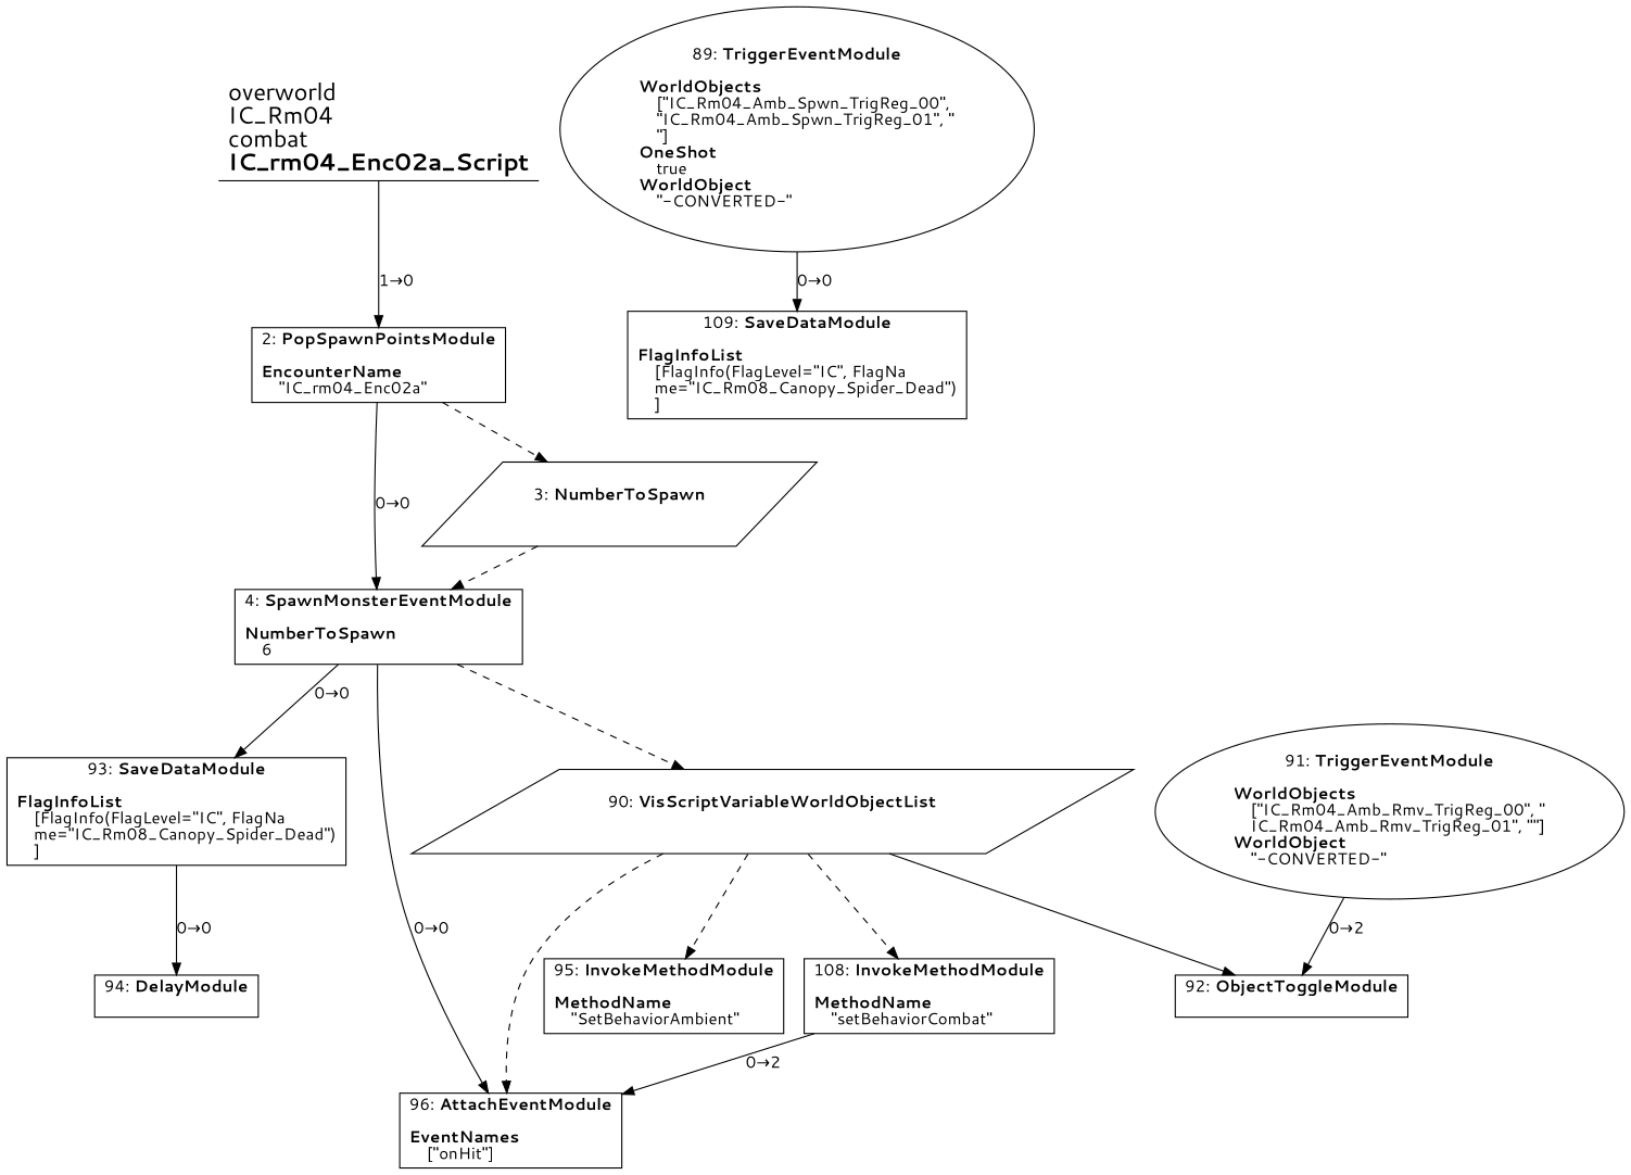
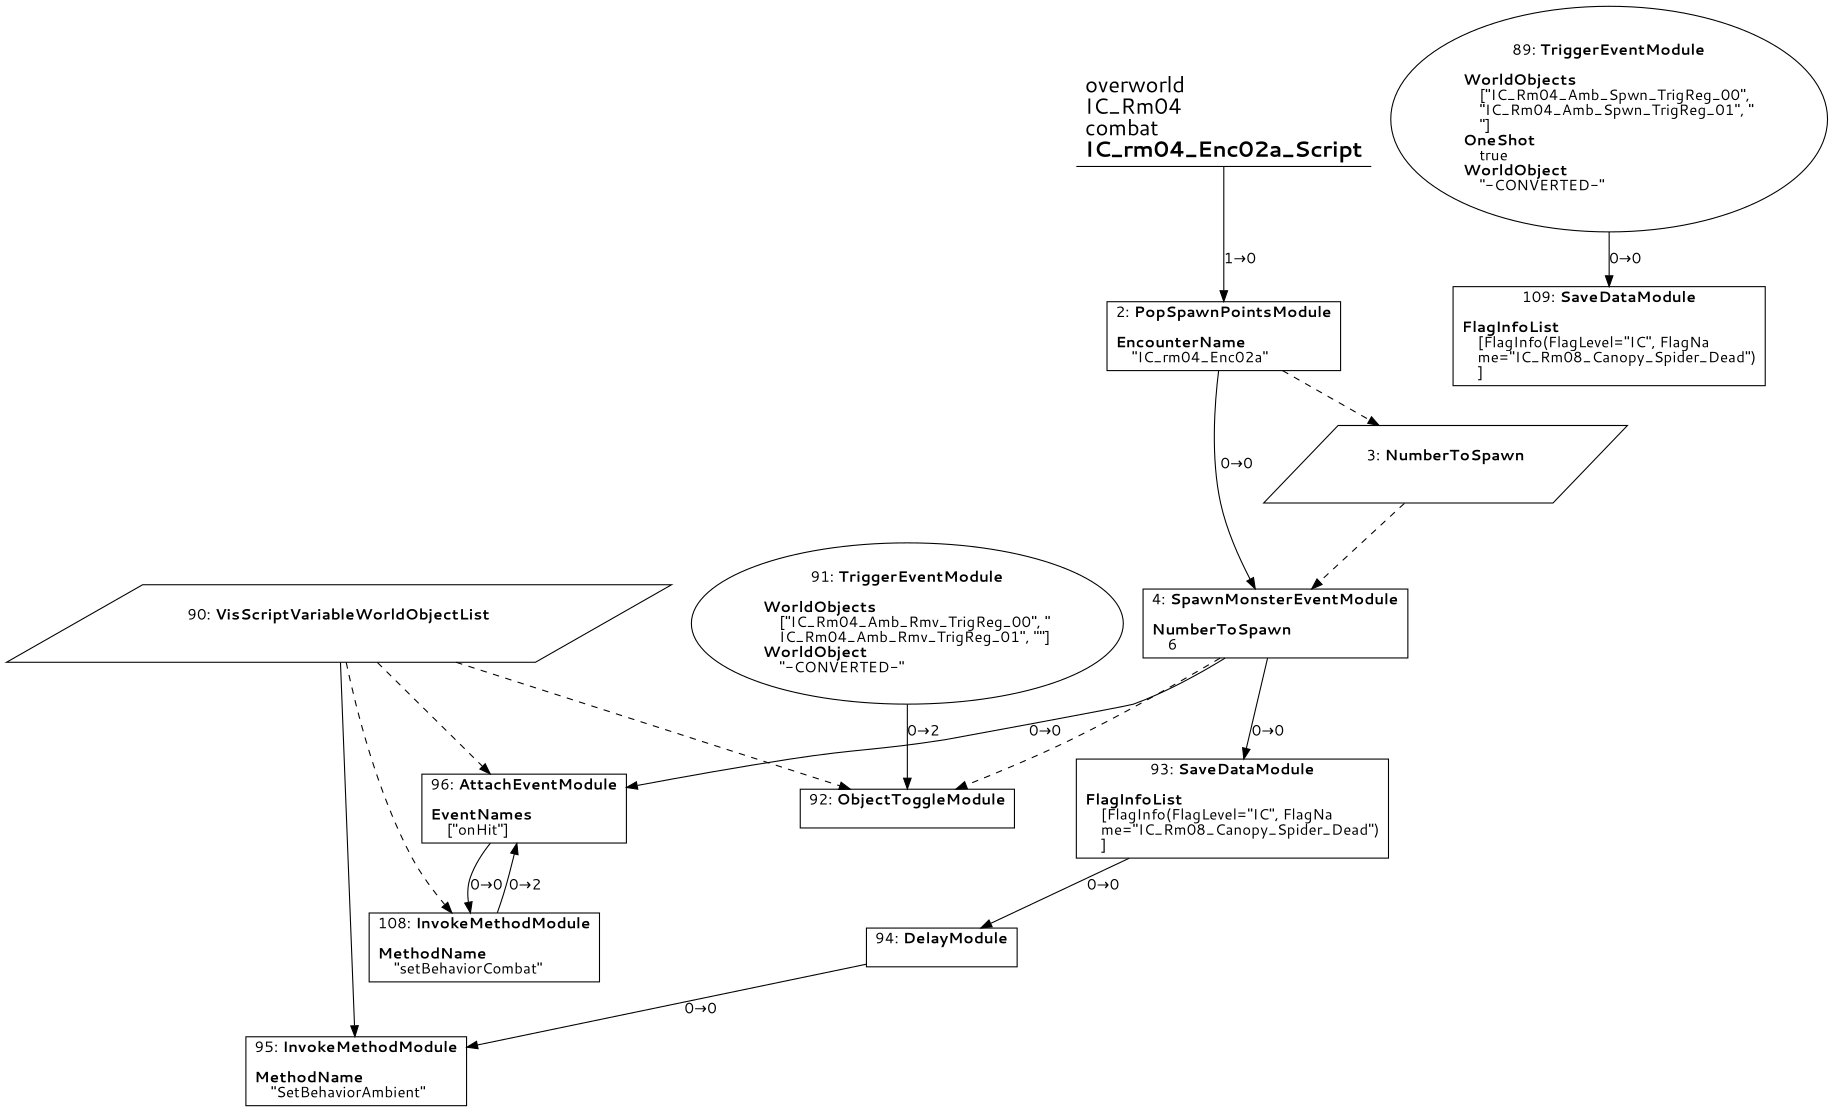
  digraph {
    fontname="Segoe UI"
    splines=spline
    node [fontname="Segoe UI" shape=box]
    edge [fontname="Segoe UI"]
    n1 [label=<2: <b>PopSpawnPointsModule</b><br/><br/><b>EncounterName</b><br align="left"/>    &quot;IC_rm04_Enc02a&quot;<br align="left"/>>]
    n2 [label=<4: <b>SpawnMonsterEventModule</b><br/><br/><b>NumberToSpawn</b><br align="left"/>    6<br align="left"/>>]
    n3 [label=<3: <b>NumberToSpawn</b><br/><br/>> shape=parallelogram]
    n4 [label=<93: <b>SaveDataModule</b><br/><br/><b>FlagInfoList</b><br align="left"/>    [FlagInfo(FlagLevel=&quot;IC&quot;, FlagNa<br align="left"/>    me=&quot;IC_Rm08_Canopy_Spider_Dead&quot;)<br align="left"/>    ]<br align="left"/>>]
    n5 [label=<96: <b>AttachEventModule</b><br/><br/><b>EventNames</b><br align="left"/>    [&quot;onHit&quot;]<br align="left"/>>]
    n6 [label=<90: <b>VisScriptVariableWorldObjectList</b><br/><br/>> shape=parallelogram]
    n7 [label=<94: <b>DelayModule</b><br/><br/>>]
    n8 [label=<108: <b>InvokeMethodModule</b><br/><br/><b>MethodName</b><br align="left"/>    &quot;setBehaviorCombat&quot;<br align="left"/>>]
    n9 [label=<92: <b>ObjectToggleModule</b><br/><br/>>]
    n10 [label=<95: <b>InvokeMethodModule</b><br/><br/><b>MethodName</b><br align="left"/>    &quot;SetBehaviorAmbient&quot;<br align="left"/>>]
    n11 [label=<89: <b>TriggerEventModule</b><br/><br/><b>WorldObjects</b><br align="left"/>    [&quot;IC_Rm04_Amb_Spwn_TrigReg_00&quot;, <br align="left"/>    &quot;IC_Rm04_Amb_Spwn_TrigReg_01&quot;, &quot;<br align="left"/>    &quot;]<br align="left"/><b>OneShot</b><br align="left"/>    true<br align="left"/><b>WorldObject</b><br align="left"/>    &quot;-CONVERTED-&quot;<br align="left"/>> shape=oval]
    n12 [label=<109: <b>SaveDataModule</b><br/><br/><b>FlagInfoList</b><br align="left"/>    [FlagInfo(FlagLevel=&quot;IC&quot;, FlagNa<br align="left"/>    me=&quot;IC_Rm08_Canopy_Spider_Dead&quot;)<br align="left"/>    ]<br align="left"/>>]
    n13 [label=<91: <b>TriggerEventModule</b><br/><br/><b>WorldObjects</b><br align="left"/>    [&quot;IC_Rm04_Amb_Rmv_TrigReg_00&quot;, &quot;<br align="left"/>    IC_Rm04_Amb_Rmv_TrigReg_01&quot;, &quot;&quot;]<br align="left"/><b>WorldObject</b><br align="left"/>    &quot;-CONVERTED-&quot;<br align="left"/>> shape=oval]
    n14 [label=<<font point-size="20">overworld<br align="left"/>IC_Rm04<br align="left"/>combat<br align="left"/><b>IC_rm04_Enc02a_Script</b><br align="left"/></font>> shape=underline]
    n1 -> n2 [label="0→0"]
    n1 -> n3 [style=dashed]
    n2 -> n4 [label="0→0"]
    n2 -> n5 [label="0→0"]
-   n2 -> n6 [style=dashed]
+   n2 -> n9 [style=dashed]
    n3 -> n2 [style=dashed]
    n4 -> n7 [label="0→0"]
+   n5 -> n8 [label="0→0"]
    n6 -> n5 [style=dashed]
    n6 -> n8 [style=dashed]
-   n6 -> n9 [style=solid]
-   n6 -> n10 [style=dashed]
+   n6 -> n9 [style=dashed]
+   n6 -> n10 [style=solid]
+   n7 -> n10 [label="0→0"]
    n8 -> n5 [label="0→2"]
    n11 -> n12 [label="0→0"]
    n13 -> n9 [label="0→2"]
    n14 -> n1 [label="1→0"]
  }
